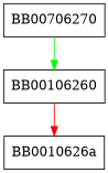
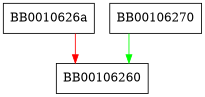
  digraph {
    splines=ortho
    node [shape=box]
    BB00106260
    BB0010626a
-   BB00106270 [label=BB00706270]
-   BB00106260 -> BB0010626a [color=red]
+   BB00106270
+   BB0010626a -> BB00106260 [color=red]
    BB00106270 -> BB00106260 [color=green]
  }
